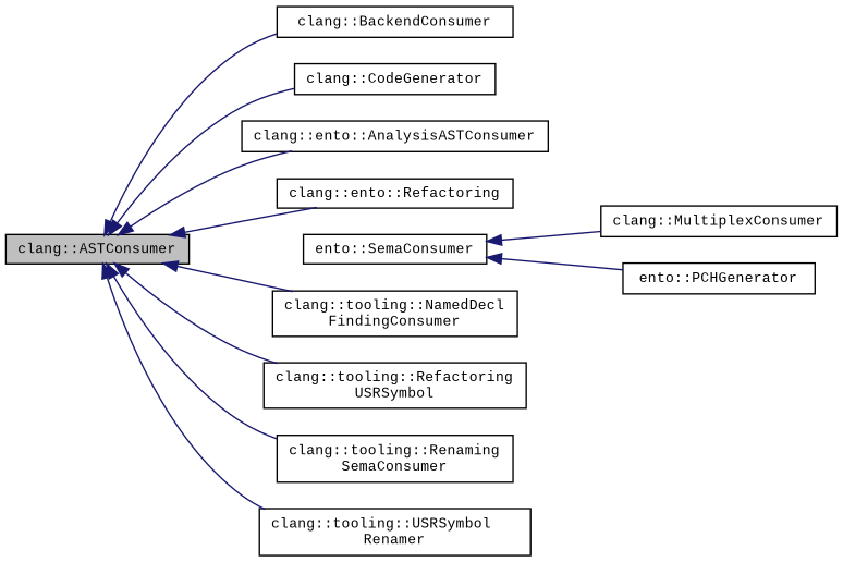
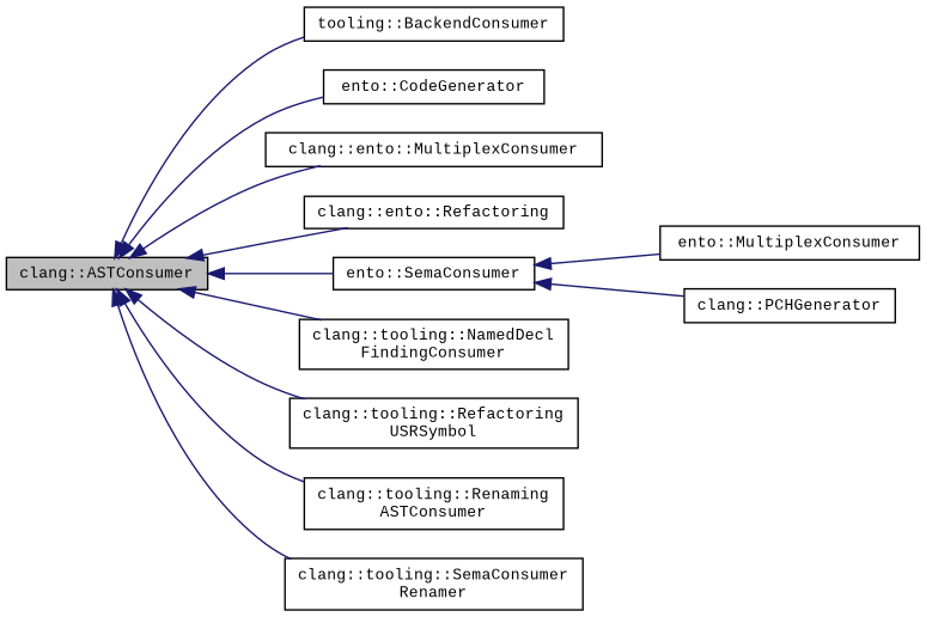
  digraph {
    fontname="Liberation Mono"
    rankdir=LR
    node [color=black fontname="Liberation Mono" fontsize=10 shape=record]
    edge [color=midnightblue dir=back fontname="Liberation Mono" fontsize=10 labelfontname=Helvetica labelfontsize=10 style=solid]
    n1 [fillcolor=grey75 fontcolor=black height=0.2 label="clang::ASTConsumer" style=filled width=0.4]
-   n2 [height=0.2 label="clang::BackendConsumer" width=0.4]
-   n3 [height=0.2 label="clang::CodeGenerator" width=0.4]
-   n4 [height=0.2 label="clang::ento::AnalysisASTConsumer" width=0.4]
+   n2 [height=0.2 label="tooling::BackendConsumer" width=0.4]
+   n3 [height=0.2 label="ento::CodeGenerator" width=0.4]
+   n4 [height=0.2 label="clang::ento::MultiplexConsumer" width=0.4]
    n5 [height=0.2 label="clang::ento::Refactoring" width=0.4]
    n6 [height=0.2 label="ento::SemaConsumer" width=0.4]
    n7 [height=0.2 label="clang::tooling::NamedDecl\lFindingConsumer" width=0.4]
    n8 [height=0.2 label="clang::tooling::Refactoring\lUSRSymbol" width=0.4]
-   n9 [height=0.2 label="clang::tooling::Renaming\lSemaConsumer" width=0.4]
-   n10 [height=0.2 label="clang::tooling::USRSymbol\lRenamer" width=0.4]
-   n11 [height=0.2 label="clang::MultiplexConsumer" width=0.4]
-   n12 [height=0.2 label="ento::PCHGenerator" width=0.4]
+   n9 [height=0.2 label="clang::tooling::Renaming\lASTConsumer" width=0.4]
+   n10 [height=0.2 label="clang::tooling::SemaConsumer\lRenamer" width=0.4]
+   n11 [height=0.2 label="ento::MultiplexConsumer" width=0.4]
+   n12 [height=0.2 label="clang::PCHGenerator" width=0.4]
    n1 -> n2
    n1 -> n3
    n1 -> n4
    n1 -> n5
+   n1 -> n6
    n1 -> n7
    n1 -> n8
    n1 -> n9
    n1 -> n10
    n6 -> n11
    n6 -> n12
  }
